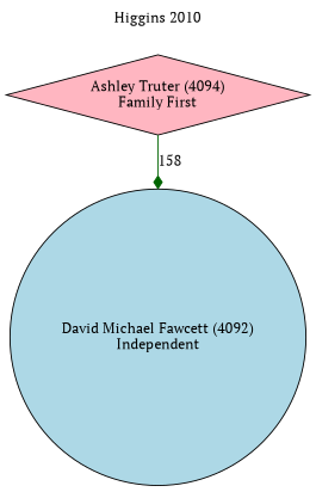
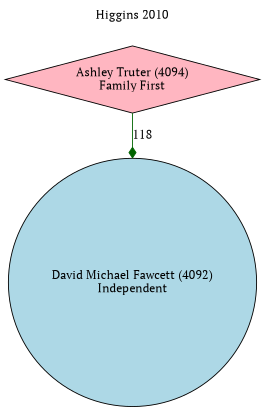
  digraph {
    label="Higgins 2010"
    labelloc=t
    mclimit=10
    fontname="PT Serif"
    node [style=filled fontname="PT Serif"]
    n1 [label="David Michael Fawcett (4092)\nIndependent" shape=circle fillcolor=lightblue]
    n2 [label="Ashley Truter (4094)\nFamily First" shape=diamond fillcolor=lightpink]
-   n2 -> n1 [label=158 color=darkgreen style=solid arrowhead=diamond fontname="PT Serif"]
+   n2 -> n1 [label=118 color=darkgreen style=solid arrowhead=diamond fontname="PT Serif"]
  }
